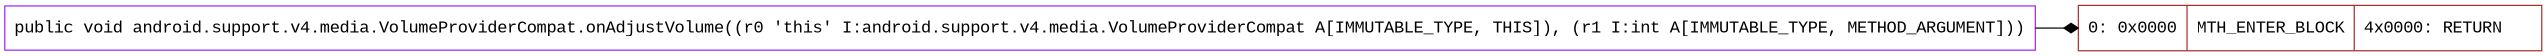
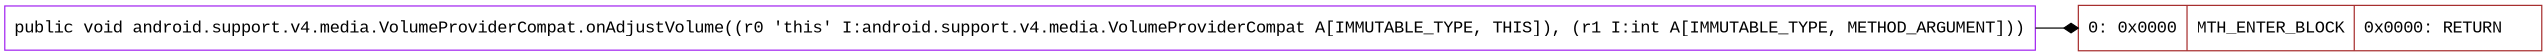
  digraph {
    rankdir=LR
    fontname="Liberation Mono"
    node [shape=record fontname="Liberation Mono"]
-   n1 [label="{0\:\ 0x0000|MTH_ENTER_BLOCK\l|4x0000: RETURN   \l}" color=brown]
+   n1 [label="{0\:\ 0x0000|MTH_ENTER_BLOCK\l|0x0000: RETURN   \l}" color=brown]
    n2 [label="{public void android.support.v4.media.VolumeProviderCompat.onAdjustVolume((r0 'this' I:android.support.v4.media.VolumeProviderCompat A[IMMUTABLE_TYPE, THIS]), (r1 I:int A[IMMUTABLE_TYPE, METHOD_ARGUMENT])) }" color=purple]
    n2 -> n1 [arrowhead=diamond fontname="Liberation Mono"]
  }
